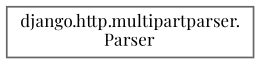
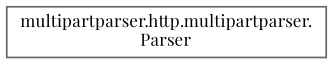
  digraph {
    rankdir=LR
    fontname="Playfair Display"
-   n1 [color=grey40 fillcolor=white fontname="Playfair Display" fontsize=10 height=0.2 label="django.http.multipartparser.\lParser" shape=box style=filled width=0.4]
+   n1 [color=grey40 fillcolor=white fontname="Playfair Display" fontsize=10 height=0.2 label="multipartparser.http.multipartparser.\lParser" shape=box style=filled width=0.4]
  }
